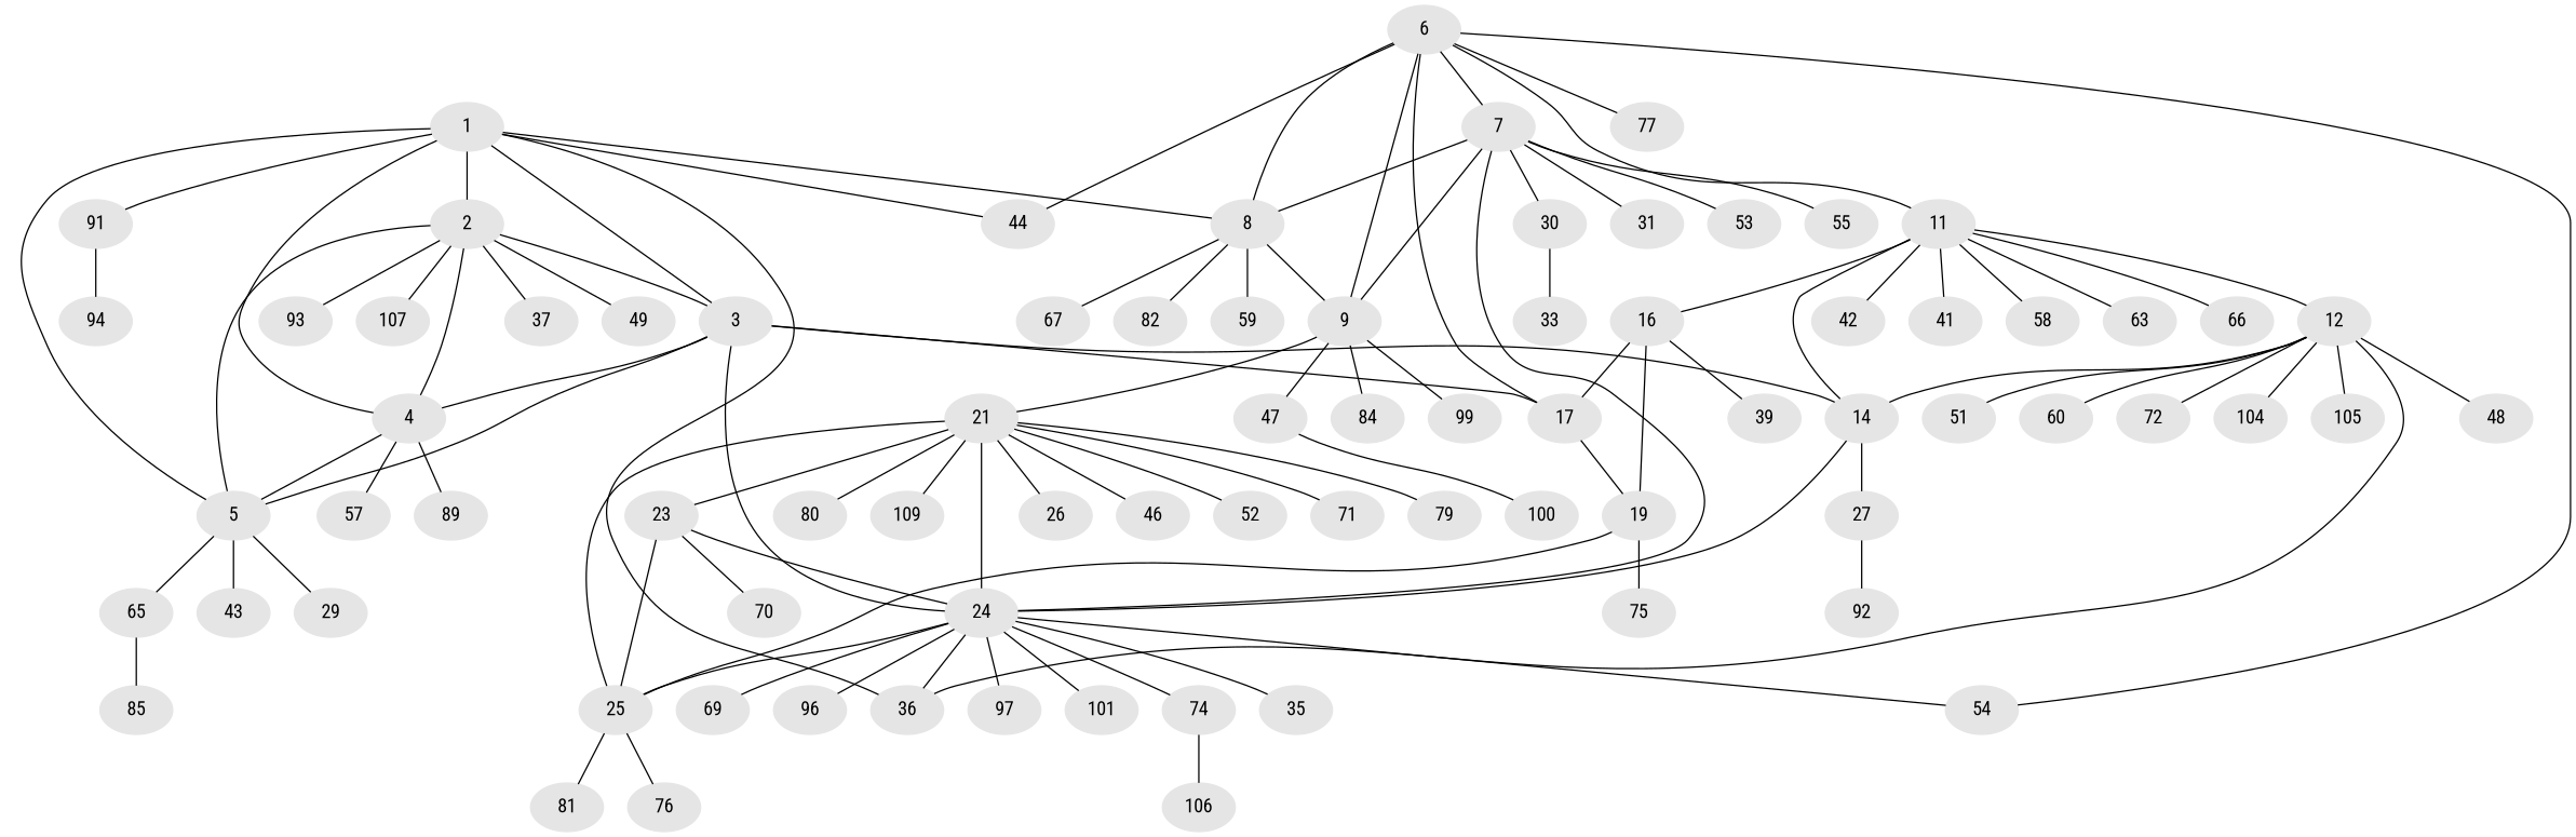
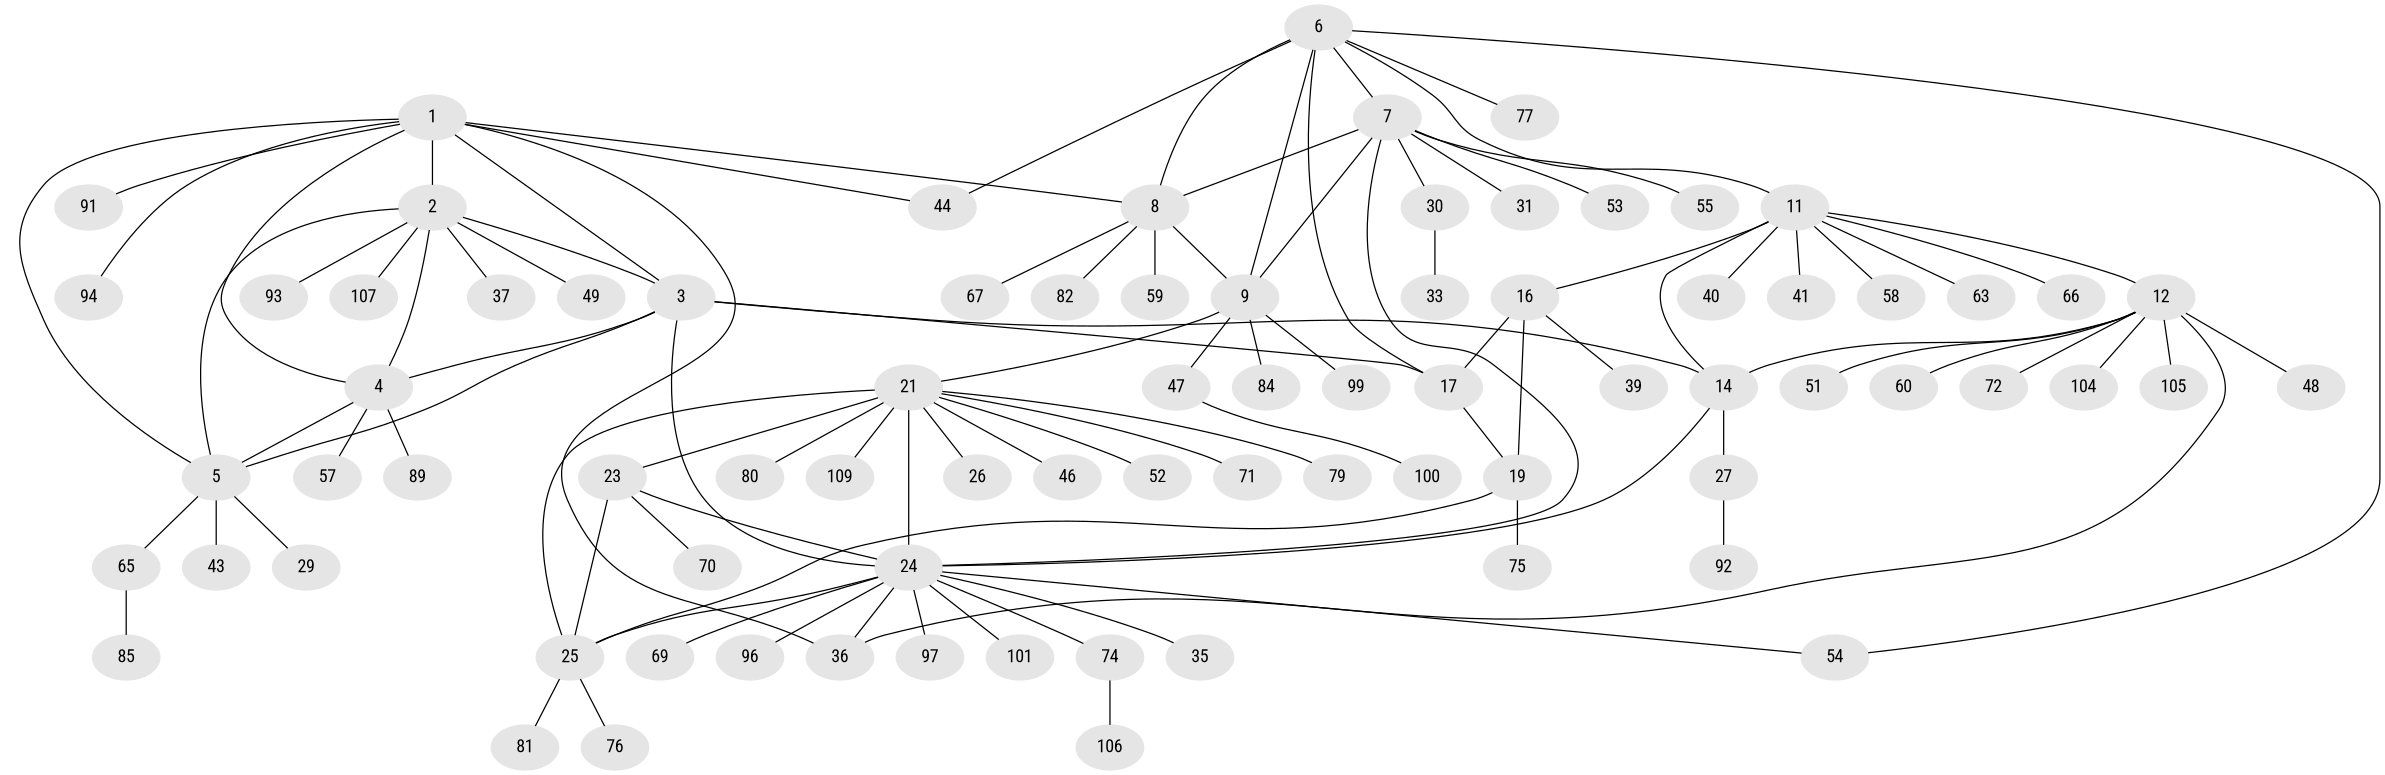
  graph {
    fontname="Roboto Condensed"
    node [color=gray90 fontname="Roboto Condensed" style=filled]
    edge [fontname="Roboto Condensed"]
    1 [super="+74"]
    2 [super="+62"]
    3 [super="+32"]
    4 [super="+73"]
    5 [super="+64"]
    8 [super="+56"]
    36
    44
    91
    94
    37
    49
    93
    107
    14 [super="+15"]
    17 [super="+88"]
    24 [super="+61"]
    57
    89
    29
    43
    65 [super="+95"]
    9 [super="+42"]
    59
    67
    82
    27 [super="+28"]
    19 [super="+20"]
    54
    25 [super="+45"]
    n31 [label=74 super="+102"]
    35
    69
    96 [super="+108"]
    97
    101
    85
    6 [super="+10"]
    7 [super="+78"]
    11 [super="+13"]
    77
    30
    31
    53
    55 [super="+86"]
    21 [super="+22"]
    47
    84
    99
    12 [super="+68"]
    16 [super="+18"]
-   40 [super="+98" label=42]
+   40 [super="+98"]
    41
    58
    63
    66
    33
    23 [super="+90"]
    26
    46
    52
    71
    79
    80
    109
    100
    48 [super="+83"]
    51
    60
    72
    104
    105
    39
    92
    75
    76
    81
    70
    106
    1 -- 2
    1 -- 3
    1 -- 4
    1 -- 5
    1 -- 8
    1 -- 36
    1 -- 44
    1 -- 91
-   91 -- 94
+   1 -- 94
    2 -- 3
    2 -- 4
    2 -- 5
    2 -- 37
    2 -- 49
    2 -- 93
    2 -- 107
    3 -- 4
    3 -- 5
    3 -- 14
    3 -- 17
    3 -- 24
    4 -- 5
    4 -- 57
    4 -- 89
    5 -- 29
    5 -- 43
    5 -- 65
    8 -- 9
    8 -- 59
    8 -- 67
    8 -- 82
    14 -- 24
    14 -- 27
    17 -- 19 [weight=2]
    24 -- 36
    24 -- 54
    24 -- 25
    24 -- n31
    24 -- 35
    24 -- 69
    24 -- 96
    24 -- 97
    24 -- 101
    65 -- 85
    9 -- 21
    9 -- 47
    9 -- 84
    9 -- 99
    27 -- 92
    19 -- 25
    19 -- 75
    25 -- 76
    25 -- 81
    n31 -- 106
    6 -- 8 [weight=2]
    6 -- 44
    6 -- 17
    6 -- 9 [weight=2]
    6 -- 54
    6 -- 7 [weight=2]
    6 -- 11
    6 -- 77
    7 -- 8
    7 -- 24
    7 -- 9
    7 -- 30
    7 -- 31
    7 -- 53
    7 -- 55
    11 -- 14 [weight=4]
    11 -- 12 [weight=2]
    11 -- 16
    11 -- 40
    11 -- 41
    11 -- 58
    11 -- 63
    11 -- 66
    30 -- 33
    21 -- 24 [weight=2]
    21 -- 25 [weight=2]
    21 -- 23 [weight=2]
    21 -- 26
    21 -- 46
    21 -- 52
    21 -- 71
    21 -- 79
    21 -- 80
    21 -- 109
    47 -- 100
    12 -- 36
    12 -- 14 [weight=2]
    12 -- 48
    12 -- 51
    12 -- 60
    12 -- 72
    12 -- 104
    12 -- 105
    16 -- 17 [weight=2]
    16 -- 19 [weight=4]
    16 -- 39
    23 -- 24
    23 -- 25
    23 -- 70
  }
